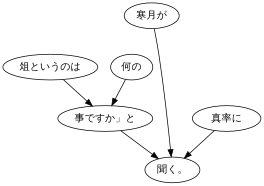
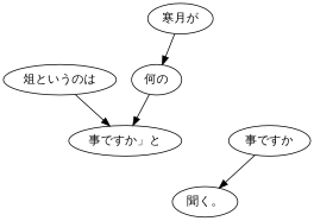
  digraph {
    fontname=Merriweather
    node [fontname=Merriweather]
    edge [fontname=Merriweather]
    n1 [label="俎というのは"]
    n2 [label="事ですか」と"]
    n3 [label="聞く。"]
    n4 [label="何の"]
    n5 [label="寒月が"]
-   n6 [label="真率に"]
+   n6 [label="事ですか"]
    n1 -> n2
-   n2 -> n3
    n4 -> n2
-   n5 -> n3
+   n5 -> n4
    n6 -> n3
  }
